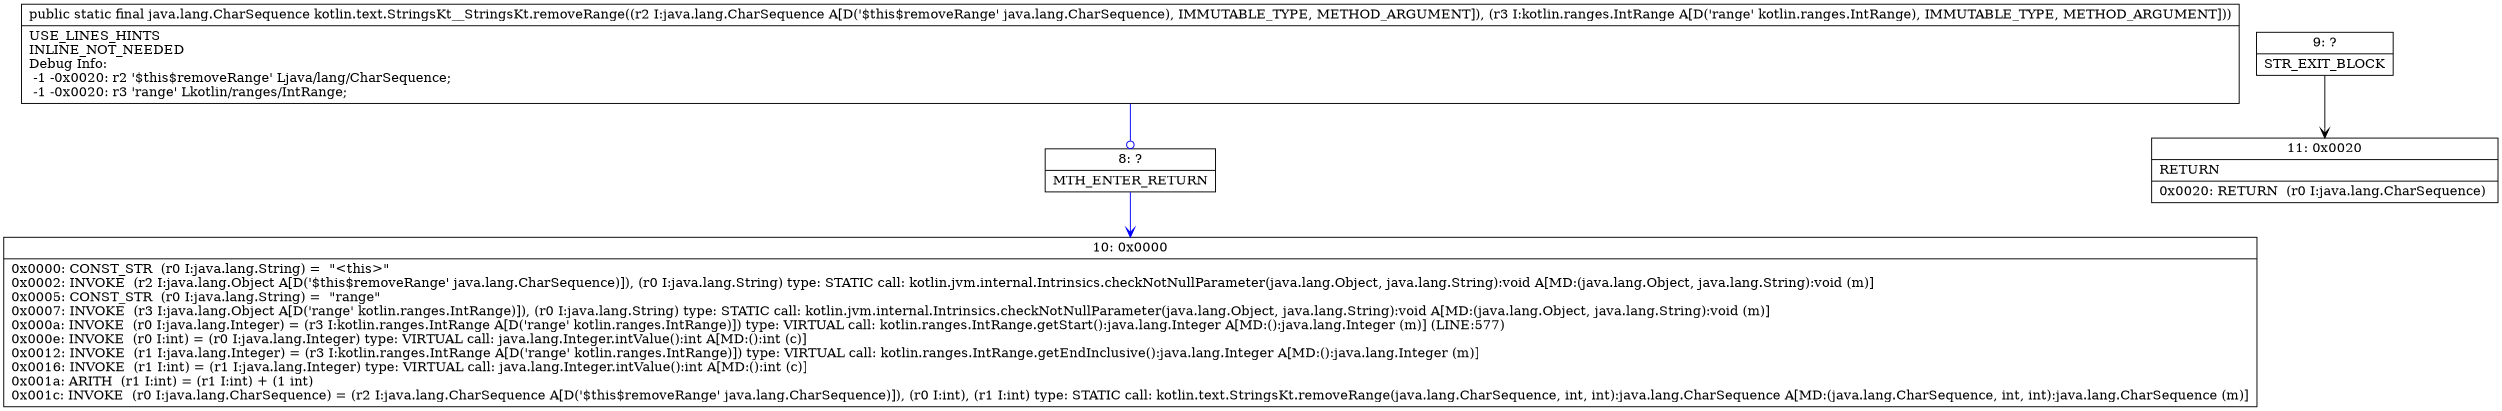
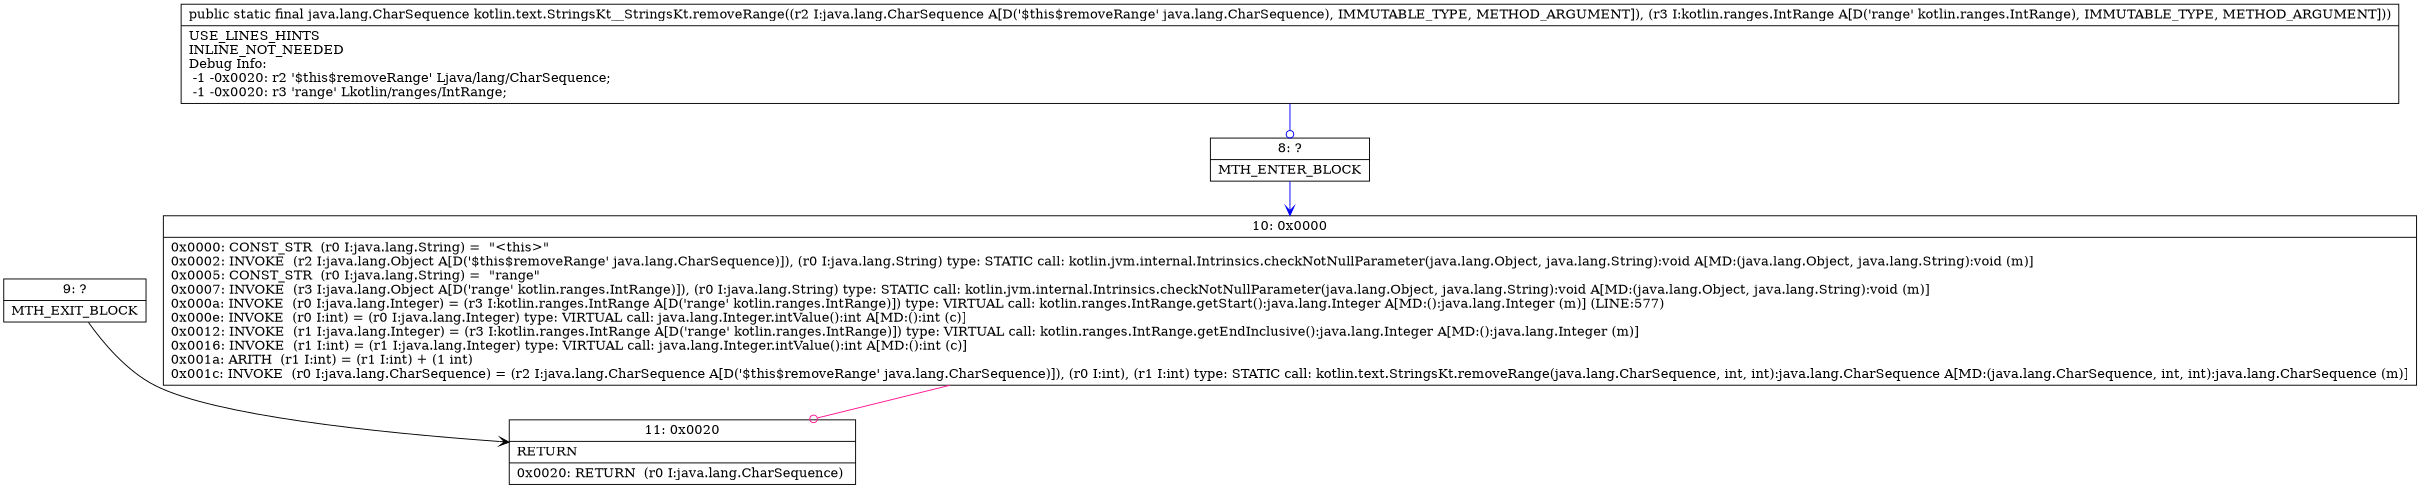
  digraph {
    node [shape=record]
    edge [arrowhead=vee color=blue]
-   n1 [label="{8\:\ ?|MTH_ENTER_RETURN\l}"]
+   n1 [label="{8\:\ ?|MTH_ENTER_BLOCK\l}"]
    n2 [label="{10\:\ 0x0000|0x0000: CONST_STR  (r0 I:java.lang.String) =  \"\<this\>\" \l0x0002: INVOKE  (r2 I:java.lang.Object A[D('$this$removeRange' java.lang.CharSequence)]), (r0 I:java.lang.String) type: STATIC call: kotlin.jvm.internal.Intrinsics.checkNotNullParameter(java.lang.Object, java.lang.String):void A[MD:(java.lang.Object, java.lang.String):void (m)]\l0x0005: CONST_STR  (r0 I:java.lang.String) =  \"range\" \l0x0007: INVOKE  (r3 I:java.lang.Object A[D('range' kotlin.ranges.IntRange)]), (r0 I:java.lang.String) type: STATIC call: kotlin.jvm.internal.Intrinsics.checkNotNullParameter(java.lang.Object, java.lang.String):void A[MD:(java.lang.Object, java.lang.String):void (m)]\l0x000a: INVOKE  (r0 I:java.lang.Integer) = (r3 I:kotlin.ranges.IntRange A[D('range' kotlin.ranges.IntRange)]) type: VIRTUAL call: kotlin.ranges.IntRange.getStart():java.lang.Integer A[MD:():java.lang.Integer (m)] (LINE:577)\l0x000e: INVOKE  (r0 I:int) = (r0 I:java.lang.Integer) type: VIRTUAL call: java.lang.Integer.intValue():int A[MD:():int (c)]\l0x0012: INVOKE  (r1 I:java.lang.Integer) = (r3 I:kotlin.ranges.IntRange A[D('range' kotlin.ranges.IntRange)]) type: VIRTUAL call: kotlin.ranges.IntRange.getEndInclusive():java.lang.Integer A[MD:():java.lang.Integer (m)]\l0x0016: INVOKE  (r1 I:int) = (r1 I:java.lang.Integer) type: VIRTUAL call: java.lang.Integer.intValue():int A[MD:():int (c)]\l0x001a: ARITH  (r1 I:int) = (r1 I:int) + (1 int) \l0x001c: INVOKE  (r0 I:java.lang.CharSequence) = (r2 I:java.lang.CharSequence A[D('$this$removeRange' java.lang.CharSequence)]), (r0 I:int), (r1 I:int) type: STATIC call: kotlin.text.StringsKt.removeRange(java.lang.CharSequence, int, int):java.lang.CharSequence A[MD:(java.lang.CharSequence, int, int):java.lang.CharSequence (m)]\l}"]
    n3 [label="{11\:\ 0x0020|RETURN\l|0x0020: RETURN  (r0 I:java.lang.CharSequence) \l}"]
-   n4 [label="{9\:\ ?|STR_EXIT_BLOCK\l}"]
+   n4 [label="{9\:\ ?|MTH_EXIT_BLOCK\l}"]
    n5 [label="{public static final java.lang.CharSequence kotlin.text.StringsKt__StringsKt.removeRange((r2 I:java.lang.CharSequence A[D('$this$removeRange' java.lang.CharSequence), IMMUTABLE_TYPE, METHOD_ARGUMENT]), (r3 I:kotlin.ranges.IntRange A[D('range' kotlin.ranges.IntRange), IMMUTABLE_TYPE, METHOD_ARGUMENT]))  | USE_LINES_HINTS\lINLINE_NOT_NEEDED\lDebug Info:\l  \-1 \-0x0020: r2 '$this$removeRange' Ljava\/lang\/CharSequence;\l  \-1 \-0x0020: r3 'range' Lkotlin\/ranges\/IntRange;\l}"]
    n1 -> n2
+   n2 -> n3 [arrowhead=odot color=deeppink]
    n4 -> n3 [color=black]
    n5 -> n1 [arrowhead=odot]
  }
